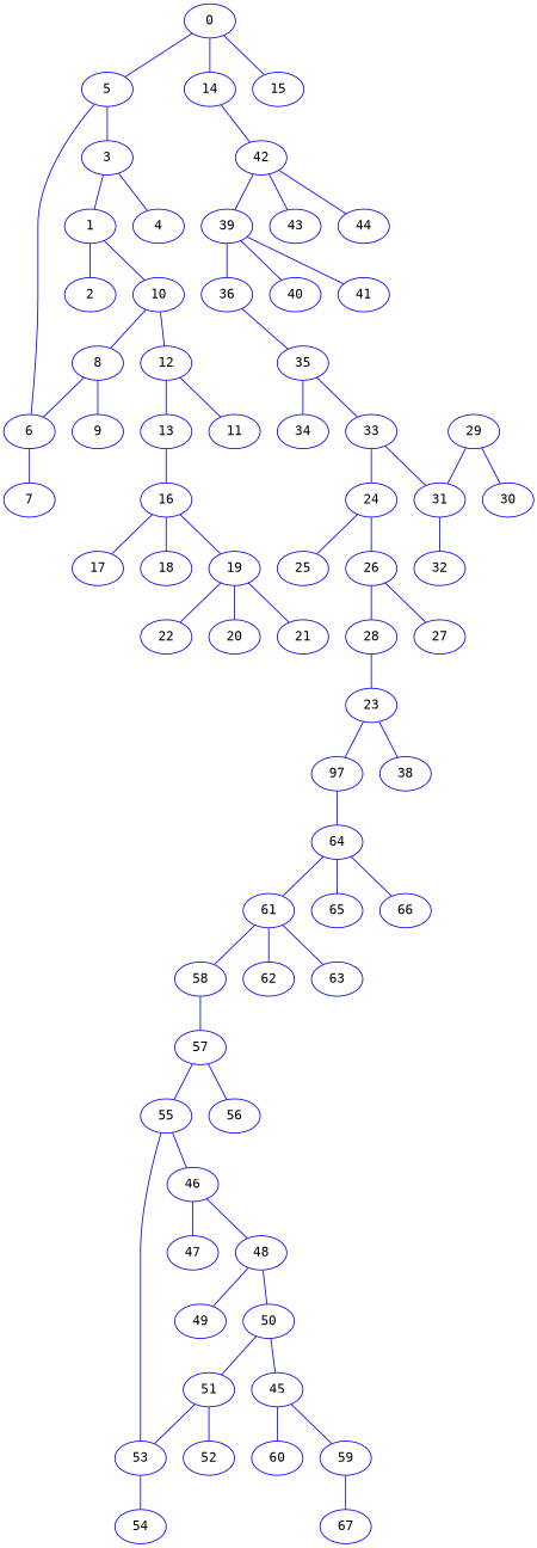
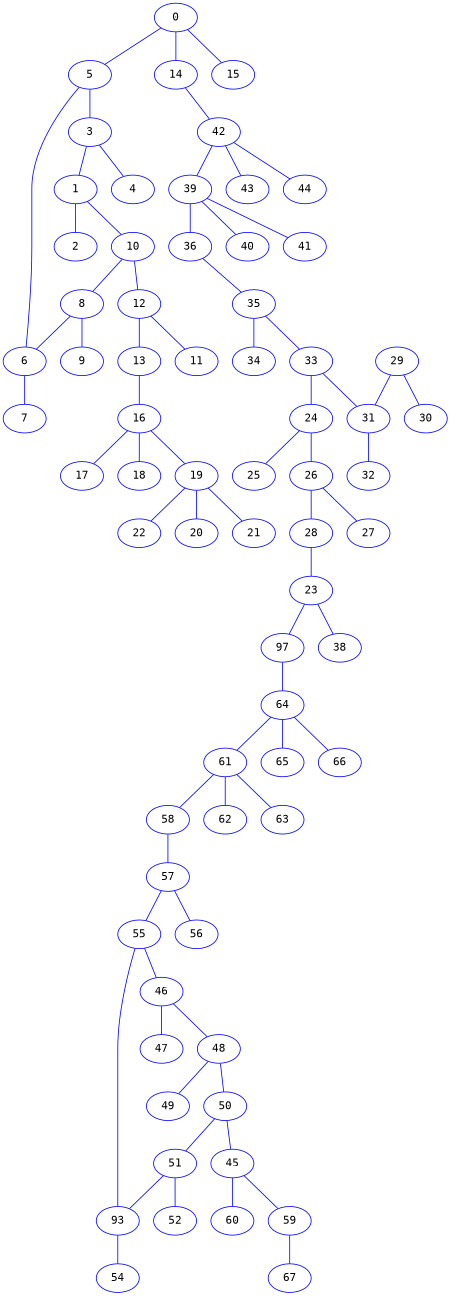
  strict graph {
    fontname="DejaVu Sans Mono"
    node [color=blue fontname="DejaVu Sans Mono"]
    edge [color=blue fontname="DejaVu Sans Mono"]
    0
    5
    14
    15
    3
    6
    42
    1
    4
    7
    39
    43
    44
    2
    10
    36
    40
    41
    8
    12
    9
    11
    13
    16
    17
    18
    19
    20
    21
    22
    35
    33
    34
    24
    31
    25
    26
    32
    27
    28
    23
    n42 [label=97]
    38
    29
    30
    64
    61
    65
    66
    58
    62
    63
    57
    55
    56
    46
-   53
+   53 [label=93]
    47
    48
    54
    49
    50
    45
    51
    59
    60
    52
    67
    0 -- 5
    0 -- 14
    0 -- 15
    5 -- 3
    5 -- 6
    14 -- 42
    3 -- 1
    3 -- 4
    6 -- 7
    42 -- 39
    42 -- 43
    42 -- 44
    1 -- 2
    1 -- 10
    39 -- 36
    39 -- 40
    39 -- 41
    10 -- 8
    10 -- 12
    36 -- 35
    8 -- 6
    8 -- 9
    12 -- 11
    12 -- 13
    13 -- 16
    16 -- 17
    16 -- 18
    16 -- 19
    19 -- 20
    19 -- 21
    19 -- 22
    35 -- 33
    35 -- 34
    33 -- 24
    33 -- 31
    24 -- 25
    24 -- 26
    31 -- 32
    26 -- 27
    26 -- 28
    28 -- 23
    23 -- n42
    23 -- 38
    n42 -- 64
    29 -- 31
    29 -- 30
    64 -- 61
    64 -- 65
    64 -- 66
    61 -- 58
    61 -- 62
    61 -- 63
    58 -- 57
    57 -- 55
    57 -- 56
    55 -- 46
    55 -- 53
    46 -- 47
    46 -- 48
    53 -- 54
    48 -- 49
    48 -- 50
    50 -- 45
    50 -- 51
    45 -- 59
    45 -- 60
    51 -- 53
    51 -- 52
    59 -- 67
  }
